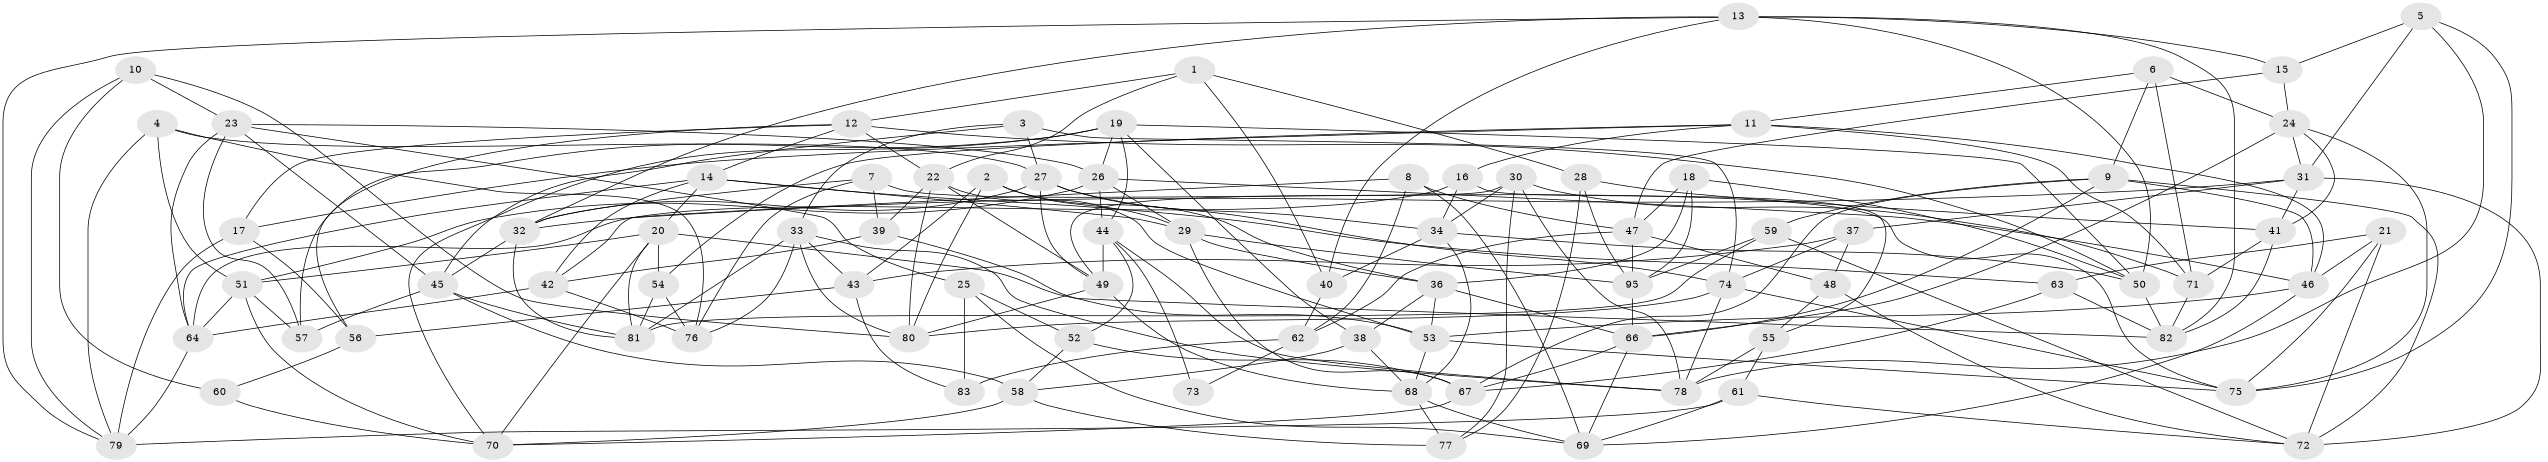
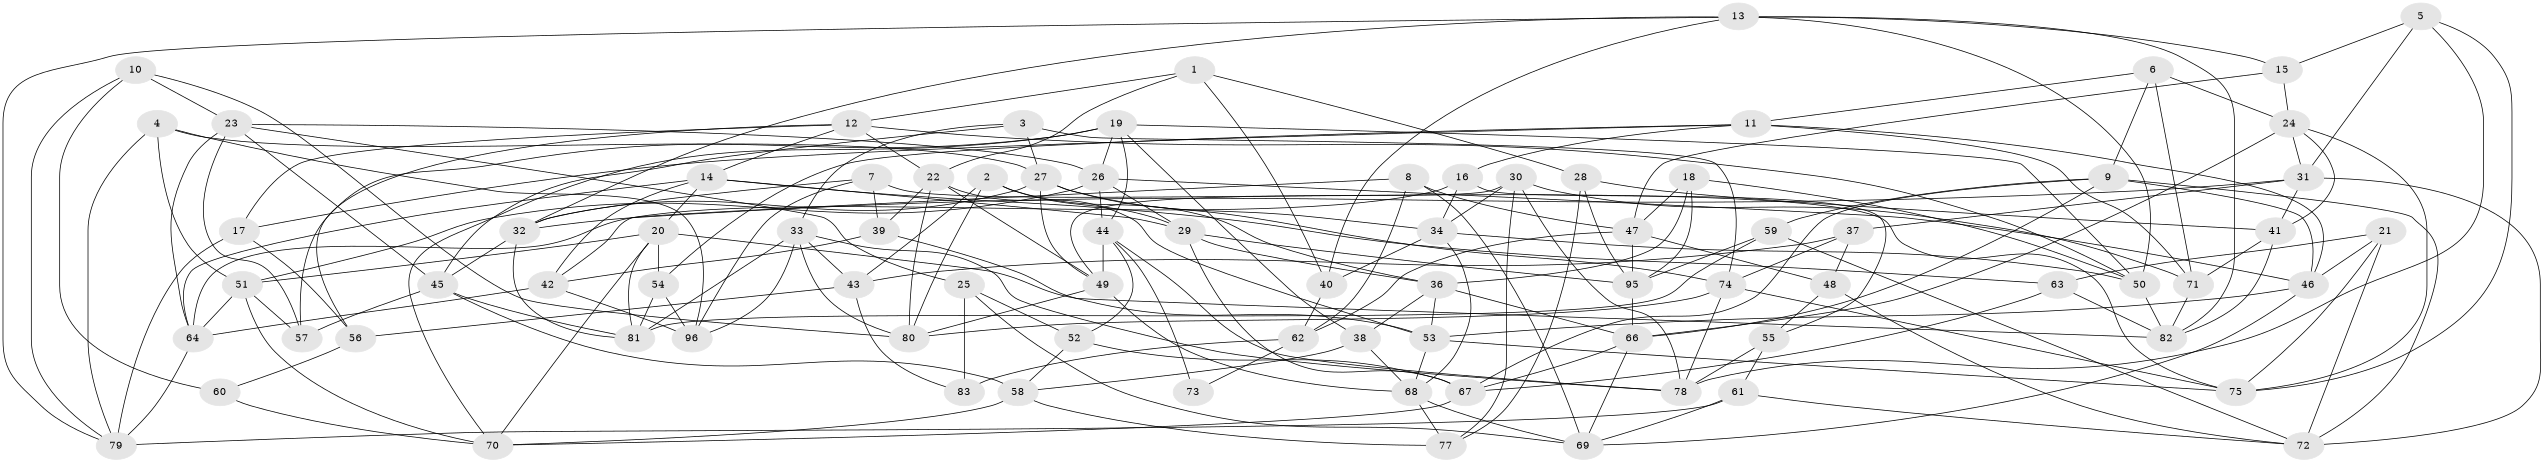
  graph {
    node [color=gray90 style=filled]
    edge [weight=1.0]
    1
    12
    22
    28
    40
    17
    14
    50
    56
    80
    39
    49
    53
    n14 [label=95]
    41
    77
    62
    2
    29
    36
    43
    67
    66
    38
    83
    3
    27
    33
    45
    74
    32
    34
-   76
+   76 [label=96]
    78
    81
    57
    58
    75
    4
    51
    79
    64
    70
    5
    15
    31
    24
    47
    72
    37
    6
    9
    11
    71
    46
    59
    16
    54
    82
    7
    42
    8
    69
    48
    73
    10
    23
    60
    26
    25
    55
    20
    63
    13
    68
    61
    18
    19
    44
    52
    21
    30
    1 -- 12
    1 -- 22
    1 -- 28
    1 -- 40
    12 -- 22
    12 -- 17
    12 -- 14
    12 -- 50
    12 -- 56
    22 -- 80
    22 -- 39
    22 -- 49
    22 -- 53
    28 -- n14
    28 -- 41
    28 -- 77
    40 -- 62
    17 -- 56
    17 -- 79
    14 -- 29
    14 -- 64
    14 -- 42
    14 -- 20
    14 -- 63
    50 -- 82
    56 -- 60 [weight=2.0]
    39 -- 53
    39 -- 42
    49 -- 80
    49 -- 68
    53 -- 75
    53 -- 68
    n14 -- 66
    41 -- 71 [weight=2.0]
    41 -- 82
    62 -- 83 [weight=2.0]
    62 -- 73
    2 -- 80
    2 -- 29
    2 -- 36
    2 -- 43
    29 -- n14
    29 -- 36
    29 -- 67
    36 -- 53
    36 -- 66
    36 -- 38
    43 -- 56 [weight=2.0]
    43 -- 83
    67 -- 70
    66 -- 67
    66 -- 69
    38 -- 58
    38 -- 68
    3 -- 27
    3 -- 33
    3 -- 45
    3 -- 74
    27 -- 49
    27 -- 74
    27 -- 32
    27 -- 34
    33 -- 80
    33 -- 43
    33 -- 76
    33 -- 78
    33 -- 81
    45 -- 81
    45 -- 57
    45 -- 58
    74 -- 80
    74 -- 78
    74 -- 75
    32 -- 45
    32 -- 81
    34 -- 40
    34 -- 50
    34 -- 68
    58 -- 77 [weight=2.0]
    58 -- 70
    4 -- 27
    4 -- 76
    4 -- 51
    4 -- 79
    51 -- 57
    51 -- 64
    51 -- 70
    64 -- 79
    5 -- 78
    5 -- 75
    5 -- 15
    5 -- 31
    15 -- 24
    15 -- 47
    31 -- 41
    31 -- 32
    31 -- 72
    31 -- 37
    24 -- 41
    24 -- 66
    24 -- 75
    24 -- 31
    47 -- n14
    47 -- 62
    47 -- 48
    37 -- 43
    37 -- 74
    37 -- 48
    6 -- 24
    6 -- 9
    6 -- 11
    6 -- 71
    9 -- 67
    9 -- 66
    9 -- 72
    9 -- 46
    9 -- 59
    11 -- 17
    11 -- 71
    11 -- 46
    11 -- 16
    11 -- 54
    71 -- 82
    46 -- 53
    46 -- 69
    59 -- n14
    59 -- 81
    59 -- 72
    16 -- 34
    16 -- 64
    16 -- 55
    54 -- 76
    54 -- 81
    7 -- 39
    7 -- 32
    7 -- 76
    7 -- 75
    42 -- 76 [weight=2.0]
    42 -- 64
    8 -- 62
    8 -- 47
    8 -- 42
    8 -- 69
    48 -- 72
    48 -- 55
    10 -- 80
    10 -- 79
    10 -- 23
    10 -- 60
    23 -- 45
    23 -- 57
    23 -- 64
    23 -- 26
    23 -- 25
    60 -- 70
    26 -- 29
    26 -- 51
    26 -- 46
    26 -- 44
    25 -- 83
    25 -- 69
    25 -- 52
    55 -- 78
    55 -- 61
    20 -- 81
    20 -- 51
    20 -- 70
    20 -- 54
    20 -- 82
    63 -- 67
    63 -- 82
    13 -- 40
    13 -- 50
    13 -- 32
    13 -- 79
    13 -- 15
    13 -- 82
    68 -- 77
    68 -- 69
    61 -- 79
    61 -- 72
    61 -- 69
    18 -- 50
    18 -- n14
    18 -- 36
    18 -- 47
    19 -- 50
    19 -- 38
    19 -- 57
    19 -- 70
    19 -- 26
    19 -- 44
    44 -- 49
    44 -- 78
    44 -- 73
    44 -- 52
    52 -- 67
    52 -- 58
    21 -- 75
    21 -- 72
    21 -- 46
    21 -- 63
    30 -- 49
    30 -- 77 [weight=2.0]
    30 -- 34
    30 -- 78
    30 -- 71
  }
